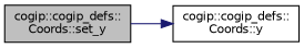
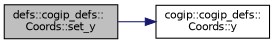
  digraph {
    rankdir=LR
    node [color=black fontname=Helvetica fontsize=10 shape=record]
-   n1 [fillcolor=grey75 fontcolor=black height=0.2 label="cogip::cogip_defs::\lCoords::set_y" style=filled width=0.4]
+   n1 [fillcolor=grey75 fontcolor=black height=0.2 label="defs::cogip_defs::\lCoords::set_y" style=filled width=0.4]
    n2 [height=0.2 label="cogip::cogip_defs::\lCoords::y" width=0.4]
    n1 -> n2 [color=midnightblue fontname=Helvetica fontsize=10 labelfontname=Helvetica labelfontsize=10 style=solid]
  }
